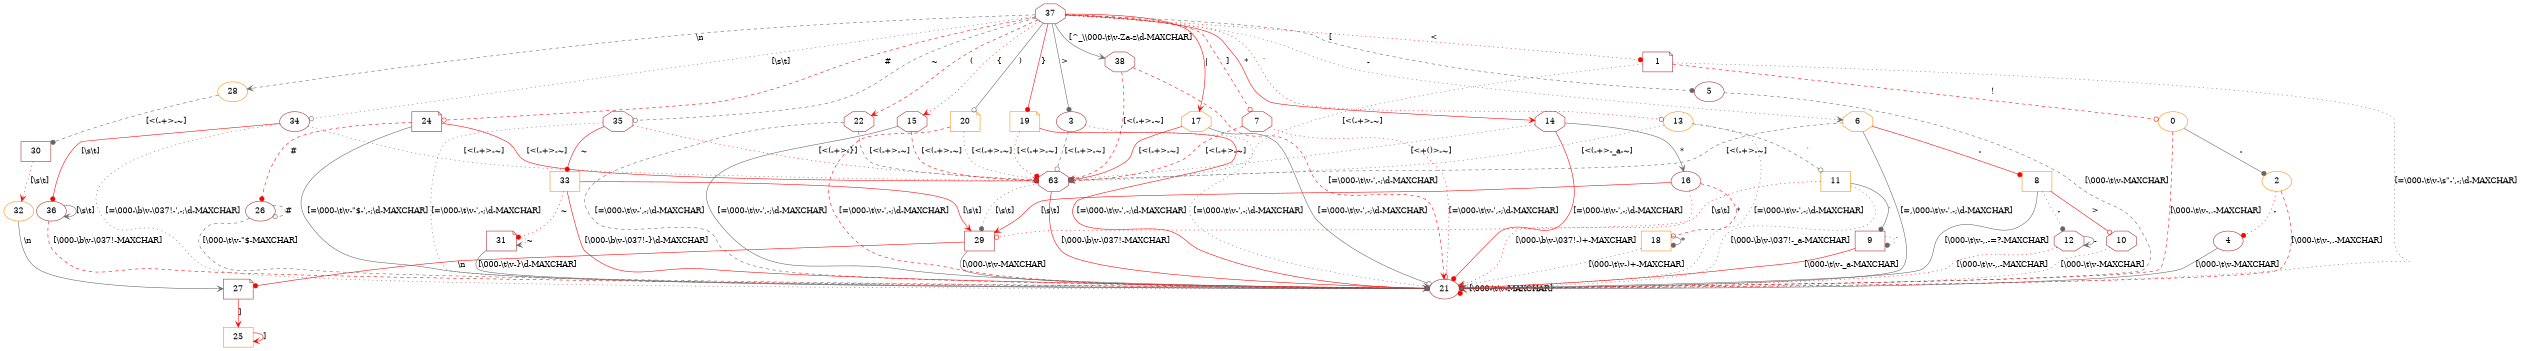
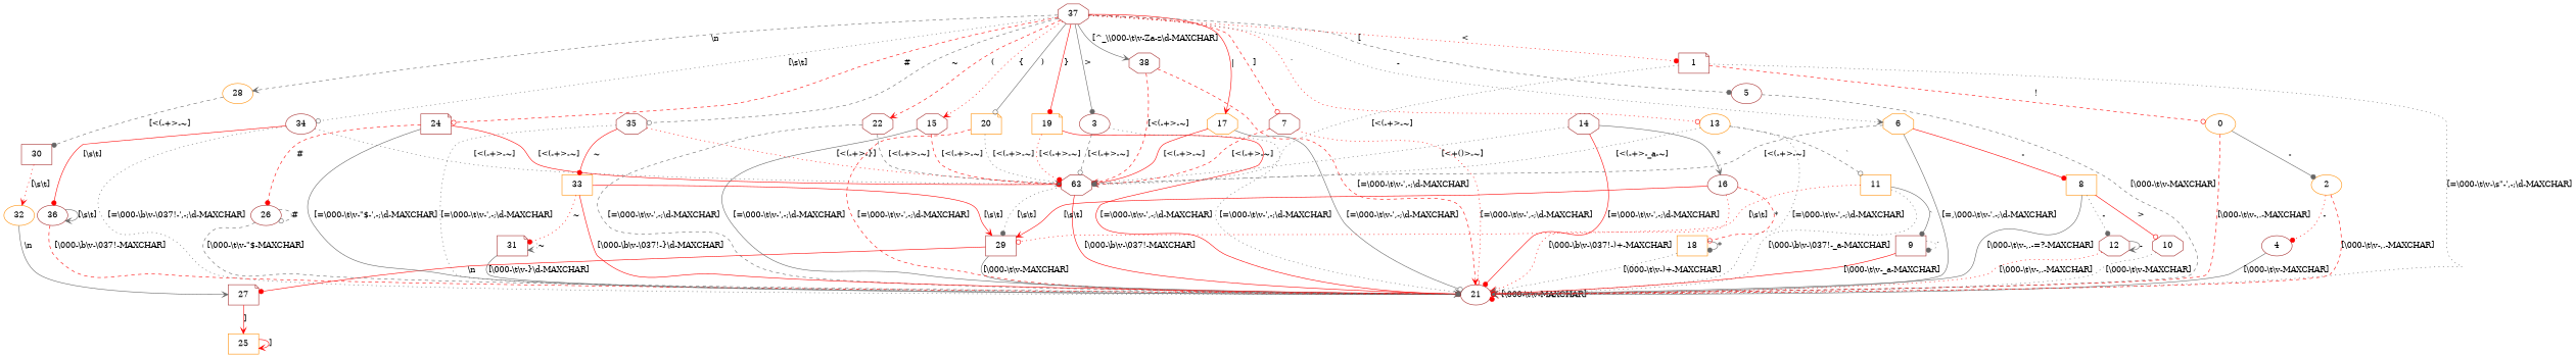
  digraph {
    node [color=brown shape=ellipse]
    edge [arrowhead=vee color=gray40 style=solid]
    38 [shape=octagon]
    n2 [label=63 shape=octagon]
    21
    29 [shape=box]
    37 [shape=octagon]
    35 [shape=octagon]
    34
    28 [color=darkorange]
    24 [shape=note]
    22 [shape=octagon]
    20 [color=darkorange shape=note]
    19 [color=darkorange shape=note]
    17 [color=darkorange shape=octagon]
    15 [shape=octagon]
    14 [shape=octagon]
    13 [color=darkorange]
    7 [shape=octagon]
    6 [color=darkorange shape=octagon]
    5
    3
    1 [shape=note]
    33 [color=darkorange shape=box]
    36
    30 [shape=box]
    26
    16
    11 [color=darkorange shape=box]
    8 [color=darkorange shape=box]
    0 [color=darkorange]
    31 [shape=note]
    27 [shape=note]
    32 [color=darkorange]
    25 [color=darkorange shape=box]
    18 [color=darkorange shape=box]
    9 [shape=box]
    12 [shape=octagon]
    10 [shape=octagon]
    4
    2 [color=darkorange]
    38 -> n2 [color=red label="[<(-+>-~]" style=dashed]
    38 -> 21 [color=red label="[=\\000-\\t\\v-',-;\\d-MAXCHAR]" style=dashed]
    n2 -> 21 [arrowhead=dot color=red label="[\\000-\\b\\v-\\037!-MAXCHAR]"]
    n2 -> 29 [arrowhead=dot label="[\\s\\t]" style=dotted]
    21 -> 21 [arrowhead=dot color=red label="[\\000-\\t\\v-MAXCHAR]" style=dotted]
    29 -> 21 [label="[\\000-\\t\\v-MAXCHAR]"]
    29 -> 27 [arrowhead=dot color=red label="\\n"]
    37 -> 38 [label="[\^_\\\\000-\\t\\v-Za-z\\d-MAXCHAR]"]
    37 -> 35 [arrowhead=odot label="~" style=dashed]
    37 -> 34 [arrowhead=odot label="[\\s\\t]" style=dotted]
    37 -> 28 [label="\\n" style=dashed]
    37 -> 24 [arrowhead=odot color=red label="#" style=dashed]
    37 -> 22 [color=red label="(" style=dashed]
    37 -> 20 [arrowhead=odot label=")"]
    37 -> 19 [arrowhead=dot color=red label="}"]
    37 -> 17 [color=red label="|"]
    37 -> 15 [color=red label="{" style=dotted]
-   37 -> 14 [color=red label="*"]
    37 -> 13 [arrowhead=odot color=red label="`" style=dotted]
    37 -> 7 [arrowhead=odot color=red label="\]" style=dashed]
    37 -> 6 [label="\-" style=dotted]
    37 -> 5 [arrowhead=dot label="\[" style=dashed]
    37 -> 3 [arrowhead=dot label=">"]
    37 -> 1 [arrowhead=dot color=red label="<" style=dotted]
    35 -> n2 [arrowhead=odot color=red label="[<(-+>-}]" style=dotted]
    35 -> 21 [arrowhead=odot label="[=\\000-\\t\\v-',-;\\d-MAXCHAR]" style=dotted]
    35 -> 33 [arrowhead=dot color=red label="~"]
    34 -> n2 [arrowhead=dot label="[<(-+>-~]" style=dotted]
    34 -> 21 [arrowhead=odot label="[=\\000-\\b\\v-\\037!-',-;\\d-MAXCHAR]" style=dotted]
    34 -> 36 [arrowhead=dot color=red label="[\\s\\t]"]
    28 -> 30 [arrowhead=dot label="[<(-+>-~]" style=dashed]
    24 -> n2 [arrowhead=dot color=red label="[<(-+>-~]"]
    24 -> 21 [arrowhead=dot label="[=\\000-\\t\\v-\"\$-',-;\\d-MAXCHAR]"]
    24 -> 26 [arrowhead=dot color=red label="#" style=dashed]
    22 -> n2 [label="[<(-+>-~]" style=dashed]
    22 -> 21 [label="[=\\000-\\t\\v-',-;\\d-MAXCHAR]" style=dashed]
    20 -> n2 [arrowhead=odot label="[<(-+>-~]" style=dotted]
    20 -> 21 [arrowhead=dot color=red label="[=\\000-\\t\\v-',-;\\d-MAXCHAR]" style=dashed]
    19 -> n2 [arrowhead=dot color=red label="[<(-+>-~]" style=dotted]
    19 -> 21 [arrowhead=odot color=red label="[=\\000-\\t\\v-',-;\\d-MAXCHAR]"]
    17 -> n2 [arrowhead=dot color=red label="[<(-+>-~]"]
    17 -> 21 [arrowhead=odot label="[=\\000-\\t\\v-',-;\\d-MAXCHAR]"]
    15 -> n2 [arrowhead=odot color=red label="[<(-+>-~]" style=dashed]
    15 -> 21 [label="[=\\000-\\t\\v-',-;\\d-MAXCHAR]"]
    14 -> n2 [arrowhead=odot label="[<+()>-~]" style=dotted]
    14 -> 21 [arrowhead=dot color=red label="[=\\000-\\t\\v-',-;\\d-MAXCHAR]"]
    14 -> 16 [label="*"]
    13 -> n2 [label="[<(-+>-_a-~]" style=dotted]
    13 -> 21 [arrowhead=odot label="[=\\000-\\t\\v-',-;\\d-MAXCHAR]" style=dotted]
    13 -> 11 [arrowhead=odot label="`" style=dashed]
    7 -> n2 [color=red label="[<(-+>-~]" style=dashed]
    7 -> 21 [arrowhead=odot color=red label="[=\\000-\\t\\v-',-;\\d-MAXCHAR]" style=dotted]
    6 -> n2 [label="[<(-+>-~]" style=dashed]
    6 -> 21 [label="[=,\\000-\\t\\v-'\.-;\\d-MAXCHAR]"]
    6 -> 8 [arrowhead=dot color=red label="\-"]
    5 -> 21 [arrowhead=odot label="[\\000-\\t\\v-MAXCHAR]" style=dashed]
    3 -> n2 [arrowhead=odot label="[<(-+>-~]" style=dashed]
    3 -> 21 [label="[=\\000-\\t\\v-',-;\\d-MAXCHAR]" style=dotted]
    1 -> n2 [arrowhead=dot label="[<(-+>-~]" style=dotted]
    1 -> 21 [label="[=\\000-\\t\\v-\\s\"-',-;\\d-MAXCHAR]" style=dotted]
    1 -> 0 [arrowhead=odot color=red label="!" style=dashed]
    33 -> 21 [arrowhead=odot color=red label="[\\000-\\b\\v-\\037!-}\\d-MAXCHAR]"]
    33 -> 29 [color=red label="[\\s\\t]"]
    33 -> 31 [arrowhead=dot color=red label="~" style=dotted]
    36 -> 21 [arrowhead=dot color=red label="[\\000-\\b\\v-\\037!-MAXCHAR]" style=dashed]
    36 -> 36 [label="[\\s\\t]"]
    30 -> 32 [color=red label="[\\s\\t]" style=dotted]
    26 -> 21 [arrowhead=odot label="[\\000-\\t\\v-\"\$-MAXCHAR]" style=dashed]
    26 -> 26 [arrowhead=odot label="#" style=dashed]
    16 -> 21 [color=red label="[\\000-\\b\\v-\\037!-)+-MAXCHAR]" style=dotted]
    16 -> 29 [color=red label="[\\s\\t]"]
    16 -> 18 [arrowhead=odot color=red label="*" style=dashed]
    11 -> 21 [arrowhead=odot label="[\\000-\\b\\v-\\037!-_a-MAXCHAR]" style=dotted]
    11 -> 29 [arrowhead=odot color=red label="[\\s\\t]" style=dotted]
    11 -> 9 [arrowhead=dot label="`"]
    8 -> 21 [arrowhead=dot label="[\\000-\\t\\v-,\.-=?-MAXCHAR]"]
    8 -> 12 [arrowhead=dot label="\-" style=dotted]
    8 -> 10 [arrowhead=odot color=red label=">"]
    0 -> 21 [color=red label="[\\000-\\t\\v-,\.-MAXCHAR]" style=dashed]
    0 -> 2 [arrowhead=dot label="\-"]
    31 -> 21 [arrowhead=dot label="[\\000-\\t\\v-}\\d-MAXCHAR]"]
    31 -> 31 [label="~" style=dotted]
    27 -> 25 [color=red label="\]"]
    32 -> 27 [label="\\n"]
    25 -> 25 [color=red label="\]"]
    18 -> 21 [label="[\\000-\\t\\v-)+-MAXCHAR]" style=dotted]
    18 -> 18 [arrowhead=dot label="*"]
    9 -> 21 [arrowhead=odot color=red label="[\\000-\\t\\v-_a-MAXCHAR]"]
    9 -> 9 [arrowhead=dot label="`" style=dotted]
    12 -> 21 [arrowhead=dot color=red label="[\\000-\\t\\v-,\.-MAXCHAR]" style=dotted]
    12 -> 12 [label="\-"]
    10 -> 21 [label="[\\000-\\t\\v-MAXCHAR]" style=dotted]
    4 -> 21 [label="[\\000-\\t\\v-MAXCHAR]"]
    2 -> 21 [arrowhead=odot color=red label="[\\000-\\t\\v-,\.-MAXCHAR]" style=dashed]
    2 -> 4 [arrowhead=dot color=red label="\-" style=dotted]
  }
